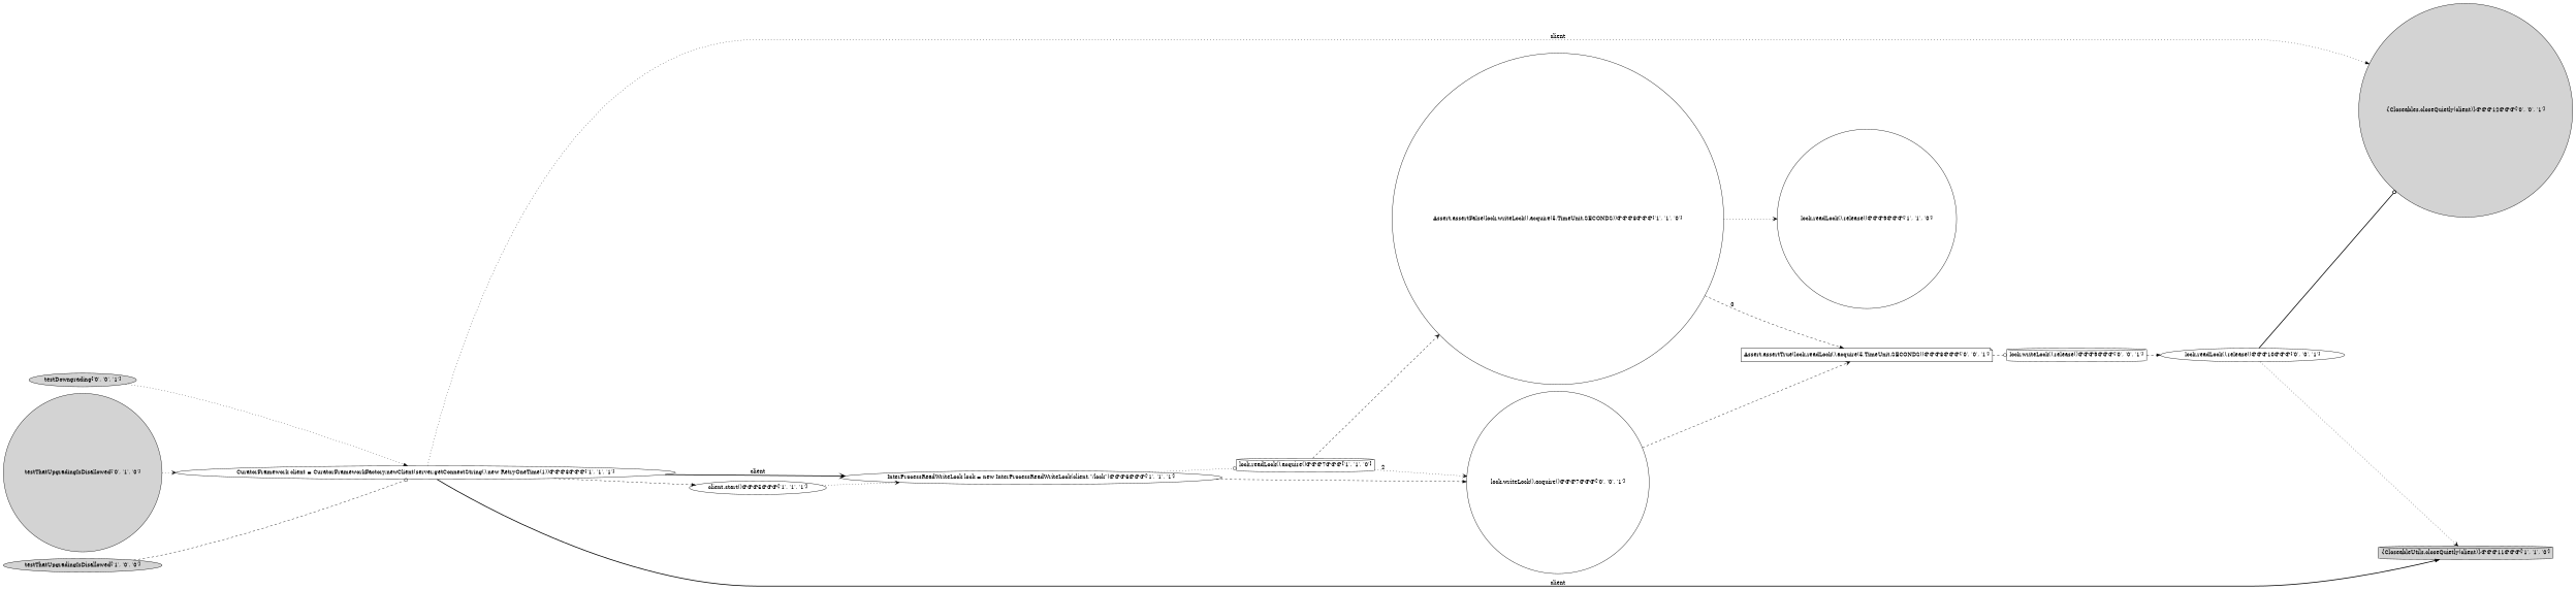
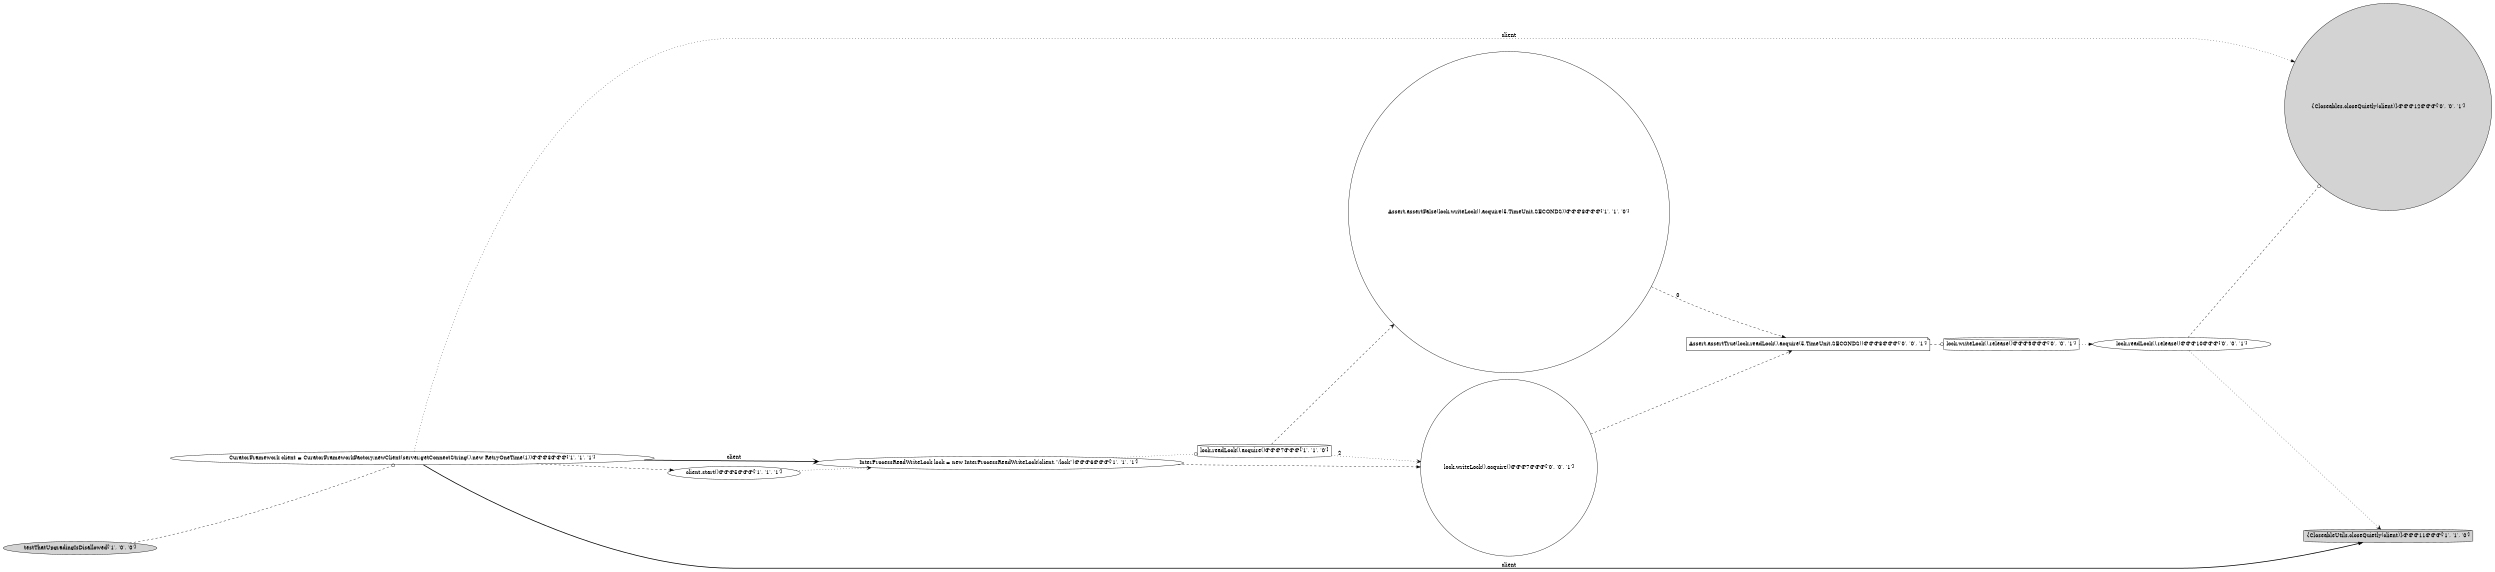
  digraph {
    rankdir=LR
    node [fillcolor=white shape=ellipse style=filled]
    edge [arrowhead=vee style=dotted]
    n1 [label="client.start()@@@5@@@['1', '1', '1']"]
    n2 [label="InterProcessReadWriteLock lock = new InterProcessReadWriteLock(client,\"/lock\")@@@6@@@['1', '1', '1']"]
    n3 [label="lock.writeLock().acquire()@@@7@@@['0', '0', '1']" shape=circle]
    n4 [label="lock.readLock().acquire()@@@7@@@['1', '1', '0']" shape=cylinder]
    n5 [label="Assert.assertTrue(lock.readLock().acquire(5,TimeUnit.SECONDS))@@@8@@@['0', '0', '1']" shape=note]
    n6 [label="lock.writeLock().release()@@@9@@@['0', '0', '1']" shape=cylinder]
    n7 [label="lock.readLock().release()@@@10@@@['0', '0', '1']"]
-   n8 [fillcolor=lightgray label="testDowngrading['0', '0', '1']"]
    n9 [label="CuratorFramework client = CuratorFrameworkFactory.newClient(server.getConnectString(),new RetryOneTime(1))@@@3@@@['1', '1', '1']"]
    n10 [fillcolor=lightgray label="{Closeables.closeQuietly(client)}@@@12@@@['0', '0', '1']" shape=circle]
    n11 [fillcolor=lightgray label="{CloseableUtils.closeQuietly(client)}@@@11@@@['1', '1', '0']" shape=cylinder]
-   n12 [label="lock.readLock().release()@@@9@@@['1', '1', '0']" shape=circle]
    n13 [label="Assert.assertFalse(lock.writeLock().acquire(5,TimeUnit.SECONDS))@@@8@@@['1', '1', '0']" shape=circle]
-   n14 [fillcolor=lightgray label="testThatUpgradingIsDisallowed['0', '1', '0']" shape=circle]
    n15 [fillcolor=lightgray label="testThatUpgradingIsDisallowed['1', '0', '0']"]
    n1 -> n2
    n2 -> n3 [arrowhead=normal style=dashed]
    n2 -> n4 [arrowhead=odot]
    n3 -> n5 [style=dashed]
    n4 -> n3 [label=2]
    n4 -> n13 [style=dashed]
    n5 -> n6 [arrowhead=odot style=dashed]
-   n6 -> n7 [arrowhead=normal style=dashed]
-   n7 -> n10 [arrowhead=odot style=bold]
+   n6 -> n7 [arrowhead=normal]
+   n7 -> n10 [arrowhead=odot style=dashed]
    n7 -> n11
-   n8 -> n9 [arrowhead=normal]
    n9 -> n1 [arrowhead=normal style=dashed]
    n9 -> n2 [label=client style=bold]
    n9 -> n10 [arrowhead=normal label=client]
    n9 -> n11 [arrowhead=normal label=client style=bold]
    n13 -> n5 [arrowhead=normal label=0 style=dashed]
-   n13 -> n12
-   n14 -> n9
    n15 -> n9 [arrowhead=odot style=dashed]
  }
